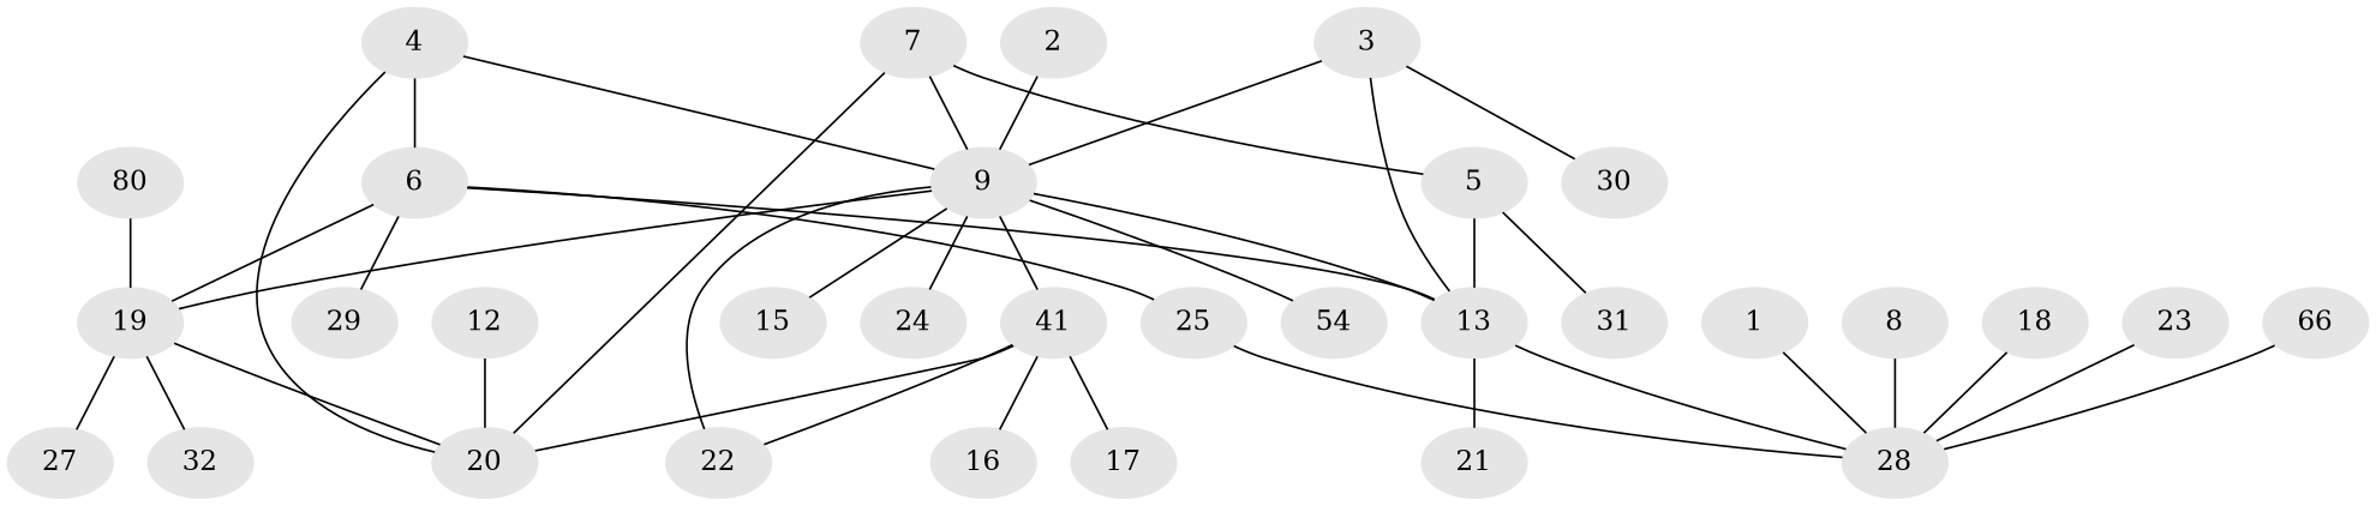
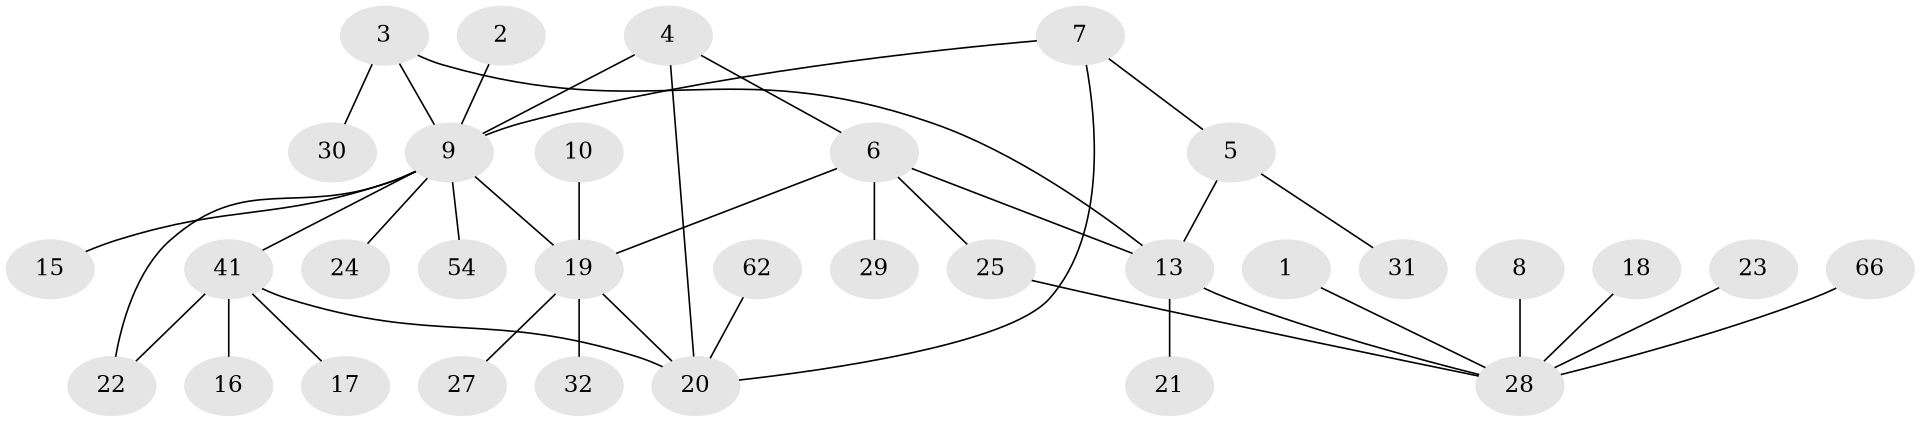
  graph {
    node [color=gray90 style=filled]
    edge [weight=1.0]
    1
    28
    2
    9
    13
    19
    n7 [label=41]
    n8 [label=54]
    15
    22
    24
    3
    30
    5
    31
    21
    4
    6
    20
    25
    29
    27
    32
    7
    8
    16
    17
-   10 [label=80]
-   12
+   10
+   12 [label=62]
    18
    23
    n32 [label=66]
    1 -- 28
    2 -- 9
-   9 -- 13
    9 -- 19
    9 -- n7 [weight=2.0]
    9 -- n8
    9 -- 15
    9 -- 22
    9 -- 24
    13 -- 28
    13 -- 21
    19 -- 20
    19 -- 27
    19 -- 32
    n7 -- 22
    n7 -- 20
    n7 -- 16
    n7 -- 17
    3 -- 9
    3 -- 13
    3 -- 30
    5 -- 13
    5 -- 31
    4 -- 9
    4 -- 6
    4 -- 20
    6 -- 13
    6 -- 19
    6 -- 25
    6 -- 29
    25 -- 28
    7 -- 9
    7 -- 5
    7 -- 20
    8 -- 28
    10 -- 19
    12 -- 20
    18 -- 28
    23 -- 28
    n32 -- 28
  }
